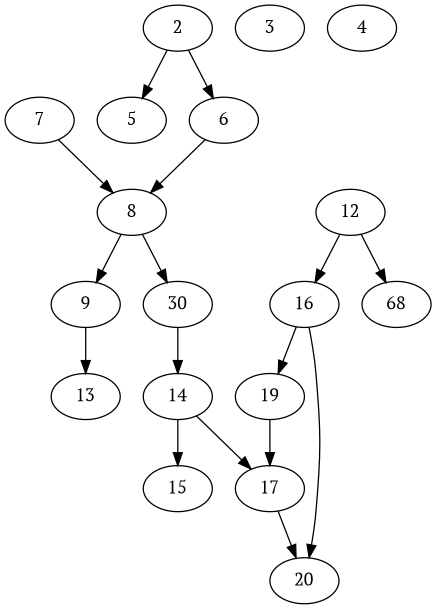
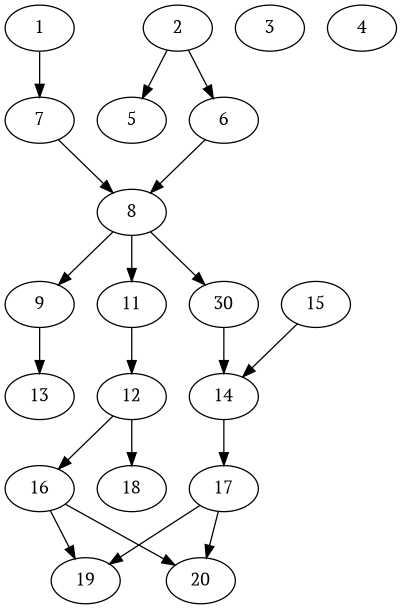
  digraph {
    fontname="PT Serif"
    node [alpha=0.17 fontname="PT Serif"]
    edge [fontname="PT Serif"]
+   1 [alpha=0.03 expect_size=21506048]
    7 [expect_size=9644032]
    8 [alpha=0.07 expect_size=18983936]
    9 [alpha=0.08 expect_size=13406208]
    n5 [alpha=0.07 expect_size=39051264 label=30]
+   11 [expect_size=51998720]
    2 [alpha=0.18 expect_size=20918272]
    5 [alpha=0.08 expect_size=46819328]
    6 [alpha=0.08 expect_size=12440576]
    3 [alpha=0.15 expect_size=7340032]
    4 [expect_size=41977856]
    13 [alpha=0.16 expect_size=8378368]
    14 [alpha=0.03 expect_size=43344896]
    12 [alpha=0.06 expect_size=12884992]
    15 [alpha=0.18 expect_size=35683328]
    17 [alpha=0.13 expect_size=26583040]
    16 [expect_size=6847488]
-   18 [alpha=0.09 expect_size=19944448 label=68]
+   18 [alpha=0.09 expect_size=19944448]
    19 [alpha=0.02 expect_size=36678656]
    20 [alpha=0.09 expect_size=9067520]
+   1 -> 7
    7 -> 8
    8 -> 9
    8 -> n5
+   8 -> 11
    9 -> 13
    n5 -> 14
+   11 -> 12
    2 -> 5
    2 -> 6
    6 -> 8
-   14 -> 15
+   15 -> 14
    14 -> 17
    12 -> 16
    12 -> 18
-   19 -> 17
+   17 -> 19
    17 -> 20
    16 -> 19
    16 -> 20
  }
